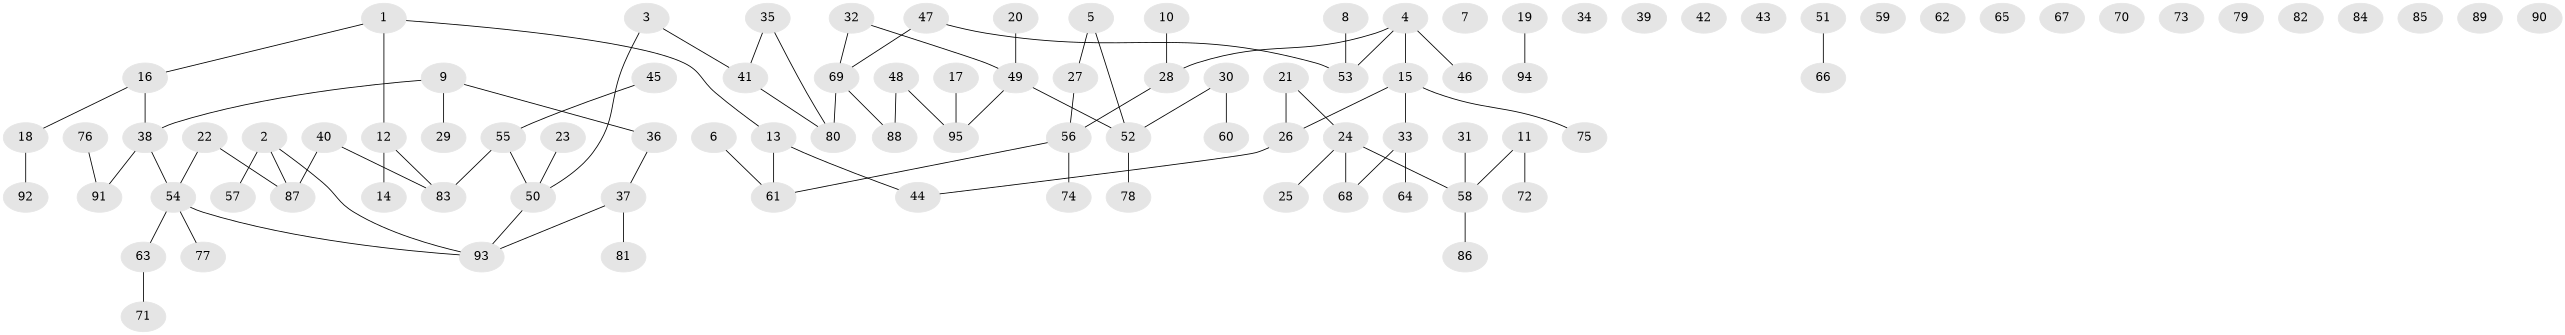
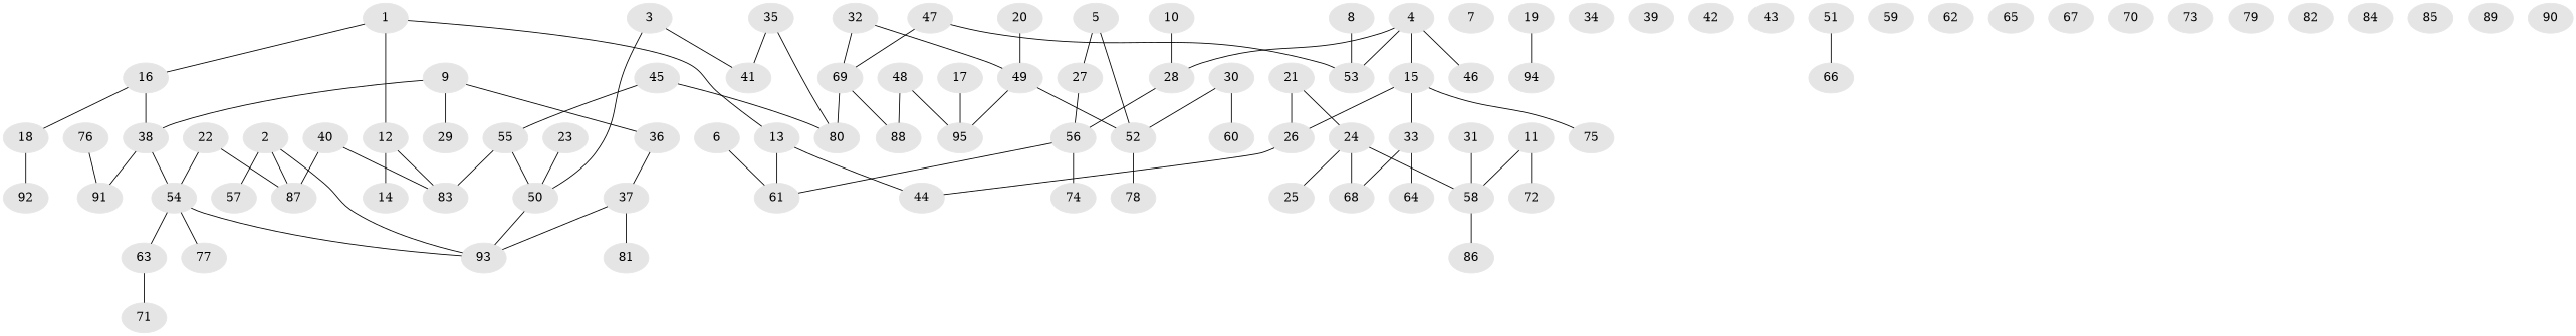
  graph {
    node [color=gray90 style=filled]
    1
    12
    13
    16
    14
    83
    61
    44
    38
    18
    2
    57
    87
    93
    3
    41
    50
    4
    15
    28
    46
    53
    26
    33
    75
    56
    5
    27
    52
    78
    6
    7
    8
    9
    29
    36
    37
    54
    91
    10
    11
    58
    72
    86
    68
    64
    92
    17
    95
    19
    94
    20
    49
    21
    24
    25
    22
    63
    77
    23
    74
    30
    60
    31
    32
    69
    80
    88
    34
    35
    81
    39
    40
    42
    43
    45
    55
    47
    48
    51
    66
    71
    59
    62
    65
    67
    70
    73
    76
    79
    82
    84
    85
    89
    90
    1 -- 12
    1 -- 13
    1 -- 16
    12 -- 14
    12 -- 83
    13 -- 61
    13 -- 44
    16 -- 38
    16 -- 18
    38 -- 54
    38 -- 91
    18 -- 92
    2 -- 57
    2 -- 87
    2 -- 93
    3 -- 41
    3 -- 50
    50 -- 93
    4 -- 15
    4 -- 28
    4 -- 46
    4 -- 53
    15 -- 26
    15 -- 33
    15 -- 75
    28 -- 56
    26 -- 44
    33 -- 68
    33 -- 64
    56 -- 61
    56 -- 74
    5 -- 27
    5 -- 52
    27 -- 56
    52 -- 78
    6 -- 61
    8 -- 53
    9 -- 38
    9 -- 29
    9 -- 36
    36 -- 37
    37 -- 93
    37 -- 81
    54 -- 93
    54 -- 63
    54 -- 77
    10 -- 28
    11 -- 58
    11 -- 72
    58 -- 86
    17 -- 95
    19 -- 94
    20 -- 49
    49 -- 52
    49 -- 95
    21 -- 26
    21 -- 24
    24 -- 58
    24 -- 68
    24 -- 25
    22 -- 87
    22 -- 54
    63 -- 71
    23 -- 50
    30 -- 52
    30 -- 60
    31 -- 58
    32 -- 49
    32 -- 69
    69 -- 80
    69 -- 88
    35 -- 41
    35 -- 80
    40 -- 83
    40 -- 87
-   41 -- 80
+   45 -- 80
    45 -- 55
    55 -- 83
    55 -- 50
    47 -- 53
    47 -- 69
    48 -- 95
    48 -- 88
    51 -- 66
    76 -- 91
  }
